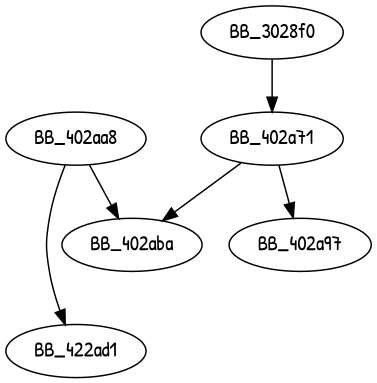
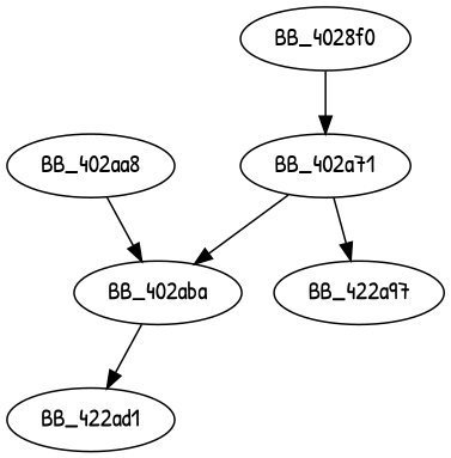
  digraph {
    fontname="Patrick Hand"
    node [fontname="Patrick Hand"]
    edge [fontname="Patrick Hand"]
    n1 [label=BB_402a71]
-   BB_4028f0 [label=BB_3028f0]
-   BB_402a97
+   BB_4028f0
+   BB_402a97 [label=BB_422a97]
    BB_402aba
    n5 [label=BB_422ad1]
    BB_402aa8
    n1 -> BB_402a97
    n1 -> BB_402aba
    BB_4028f0 -> n1
-   BB_402aa8 -> n5
+   BB_402aba -> n5
    BB_402aa8 -> BB_402aba
  }
